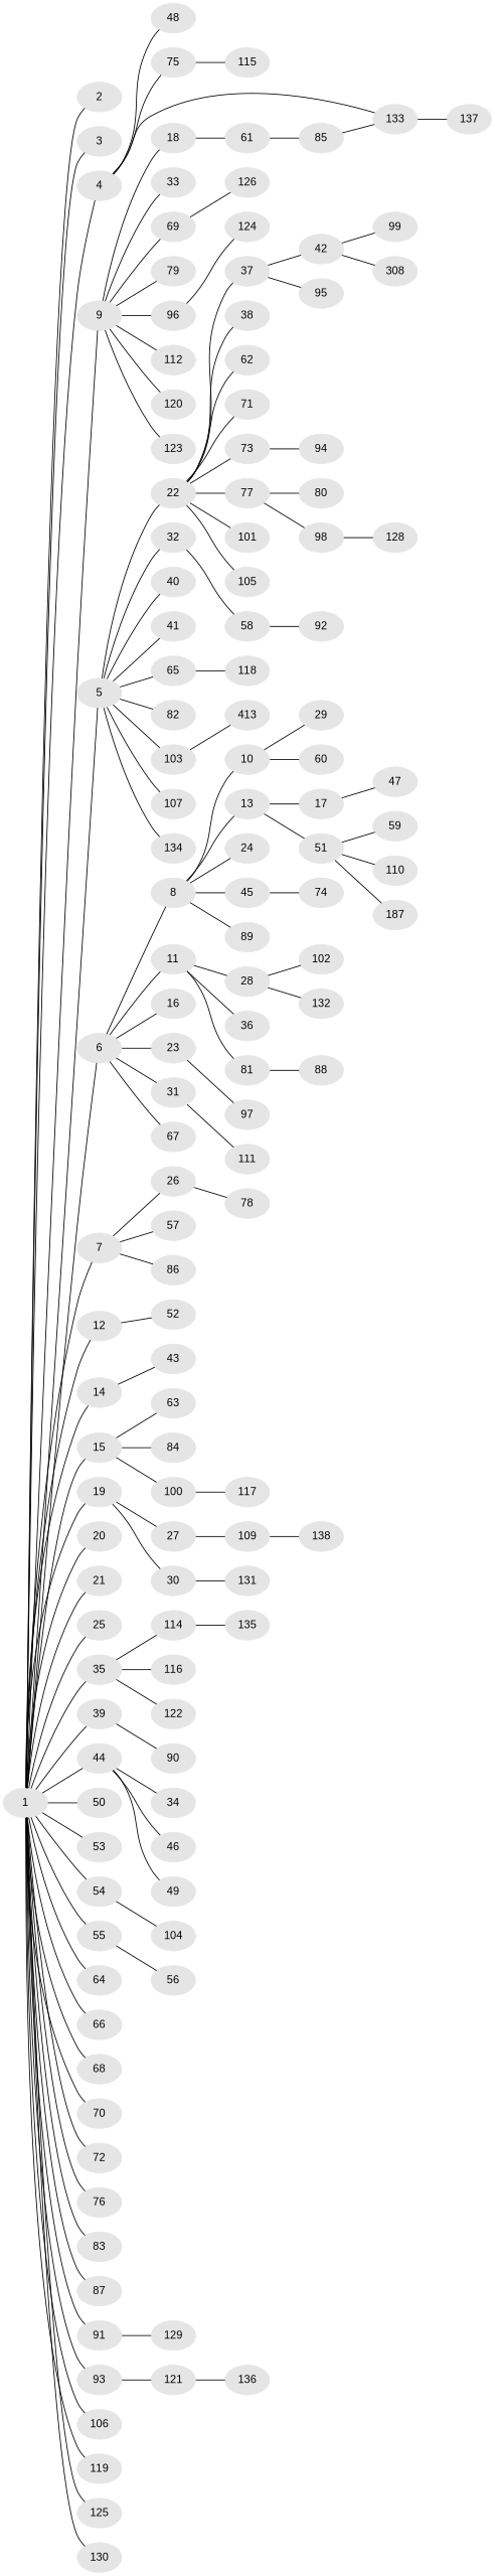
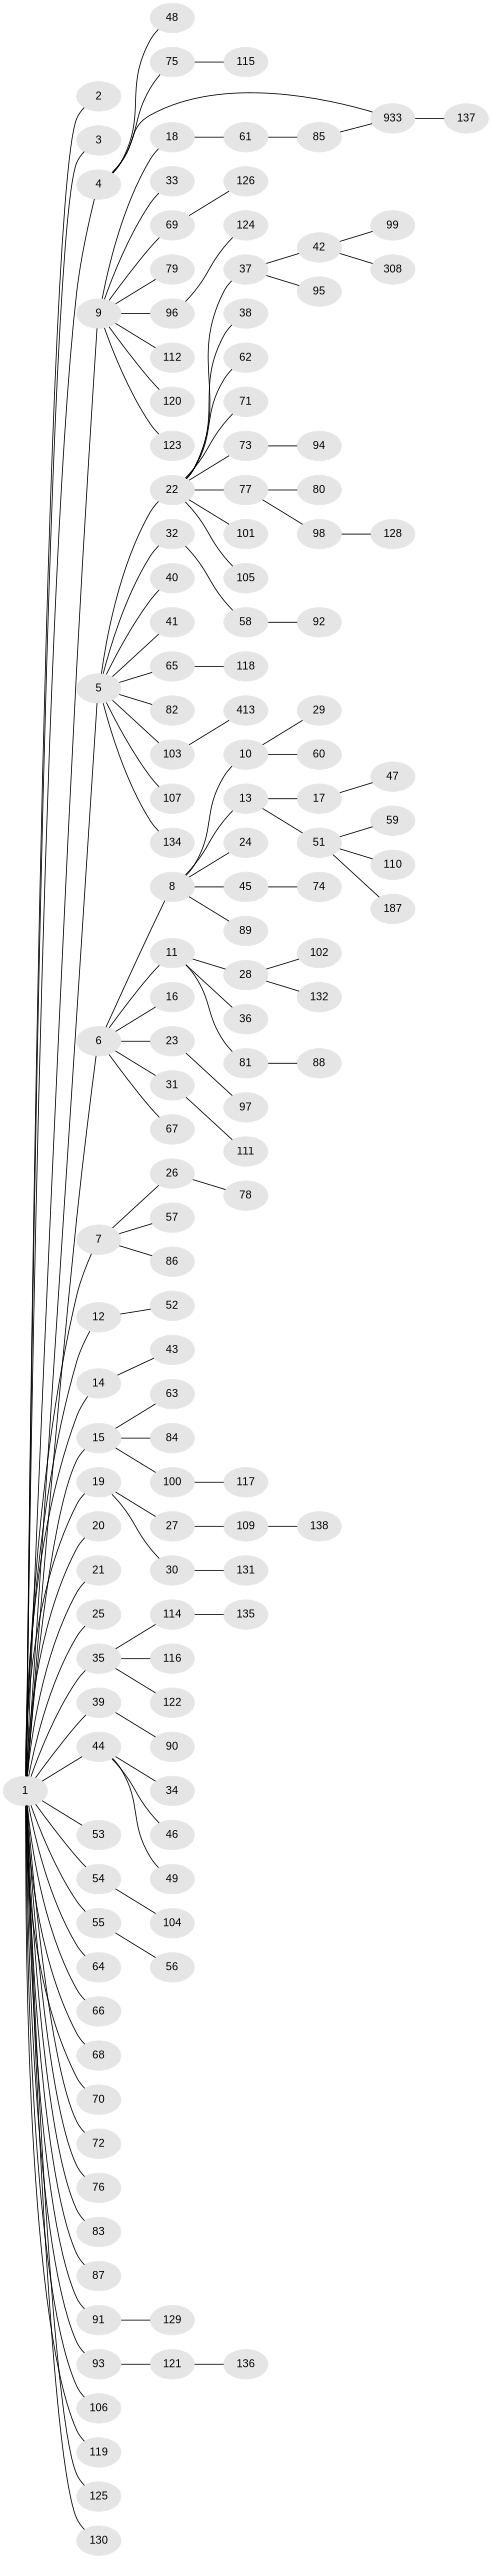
  graph {
    fontname="Liberation Sans"
    rankdir=LR
    node [color=gray90 fontname="Liberation Sans" style=filled]
    edge [fontname="Liberation Sans"]
    1
    2
    3
    4
    5
    6
    7
    9
    12
    14
    15
    19
    20
    21
    25
    35
    39
    44
-   50
    53
    54
    55
    64
    66
    68
    70
    72
    76
    83
    87
    91
    93
    106
    119
    125
    130
    48
    75
-   133
+   133 [label=933]
    22
    32
    40
    41
    65
    82
    103
    107
    134
    8
    11
    16
    23
    31
    67
    26
    57
    86
    18
    33
    69
    79
    96
    112
    120
    123
    52
    43
    63
    84
    100
    27
    30
    114
    116
    122
    90
    34
    46
    49
    104
    56
    129
    121
    115
    137
    37
    38
    62
    71
    73
    77
    101
    105
    58
    118
    n96 [label=413]
    10
    13
    24
    45
    89
    28
    36
    81
    97
    111
    78
    29
    60
    17
    51
    74
    61
    126
    124
    102
    132
    88
    47
    59
    110
    n122 [label=187]
    117
    85
    109
    131
    42
    95
    94
    80
    98
    138
    92
    135
    99
    n136 [label=308]
    128
    136
    1 -- 2
    1 -- 3
    1 -- 4
    1 -- 5
    1 -- 6
    1 -- 7
    1 -- 9
    1 -- 12
    1 -- 14
    1 -- 15
    1 -- 19
    1 -- 20
    1 -- 21
    1 -- 25
    1 -- 35
    1 -- 39
    1 -- 44
-   1 -- 50
    1 -- 53
    1 -- 54
    1 -- 55
    1 -- 64
    1 -- 66
    1 -- 68
    1 -- 70
    1 -- 72
    1 -- 76
    1 -- 83
    1 -- 87
    1 -- 91
    1 -- 93
    1 -- 106
    1 -- 119
    1 -- 125
    1 -- 130
    4 -- 48
    4 -- 75
    4 -- 133
    5 -- 22
    5 -- 32
    5 -- 40
    5 -- 41
    5 -- 65
    5 -- 82
    5 -- 103
    5 -- 107
    5 -- 134
    6 -- 8
    6 -- 11
    6 -- 16
    6 -- 23
    6 -- 31
    6 -- 67
    7 -- 26
    7 -- 57
    7 -- 86
    9 -- 18
    9 -- 33
    9 -- 69
    9 -- 79
    9 -- 96
    9 -- 112
    9 -- 120
    9 -- 123
    12 -- 52
    14 -- 43
    15 -- 63
    15 -- 84
    15 -- 100
    19 -- 27
    19 -- 30
    35 -- 114
    35 -- 116
    35 -- 122
    39 -- 90
    44 -- 34
    44 -- 46
    44 -- 49
    54 -- 104
    55 -- 56
    91 -- 129
    93 -- 121
    75 -- 115
    133 -- 137
    22 -- 37
    22 -- 38
    22 -- 62
    22 -- 71
    22 -- 73
    22 -- 77
    22 -- 101
    22 -- 105
    32 -- 58
    65 -- 118
    103 -- n96
    8 -- 10
    8 -- 13
    8 -- 24
    8 -- 45
    8 -- 89
    11 -- 28
    11 -- 36
    11 -- 81
    23 -- 97
    31 -- 111
    26 -- 78
    18 -- 61
    69 -- 126
    96 -- 124
    100 -- 117
    27 -- 109
    30 -- 131
    114 -- 135
    121 -- 136
    37 -- 42
    37 -- 95
    73 -- 94
    77 -- 80
    77 -- 98
    58 -- 92
    10 -- 29
    10 -- 60
    13 -- 17
    13 -- 51
    45 -- 74
    28 -- 102
    28 -- 132
    81 -- 88
    17 -- 47
    51 -- 59
    51 -- 110
    51 -- n122
    61 -- 85
    85 -- 133
    109 -- 138
    42 -- 99
    42 -- n136
    98 -- 128
  }
